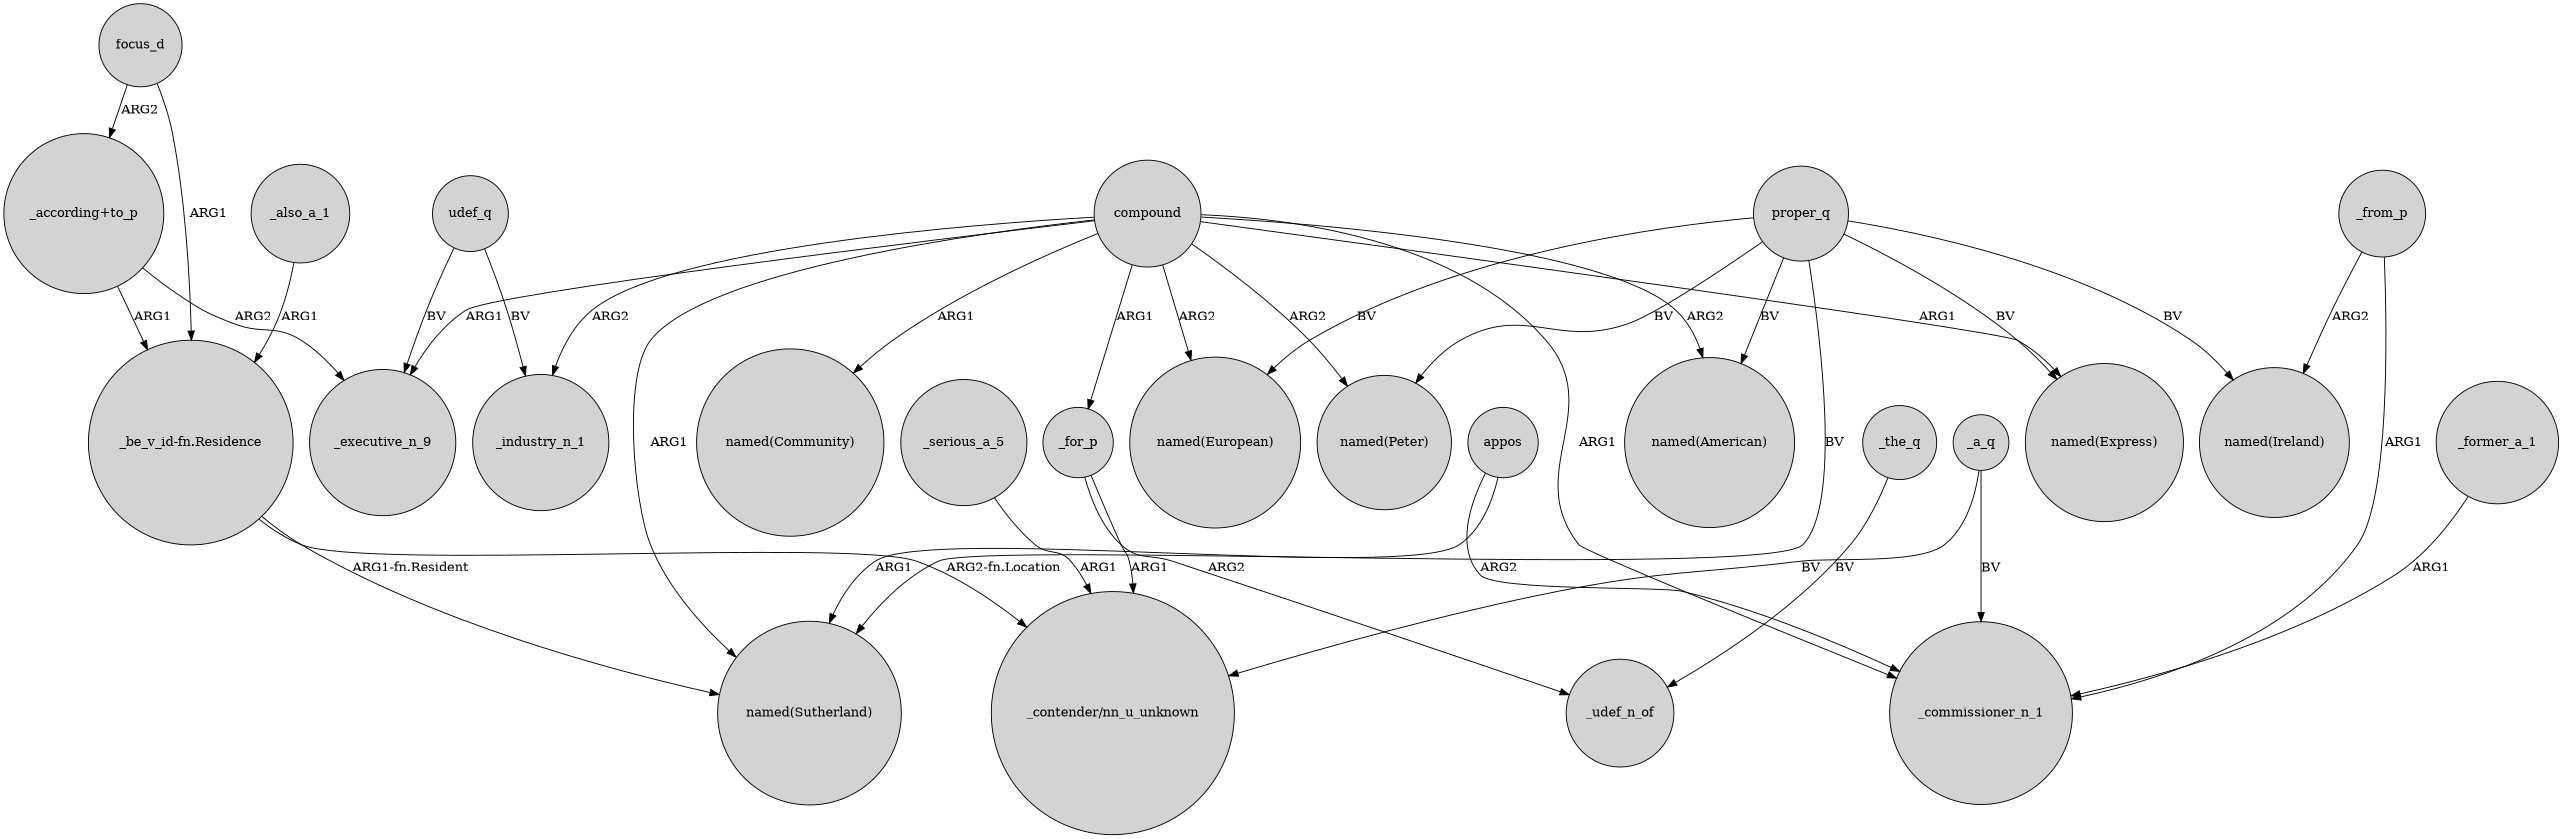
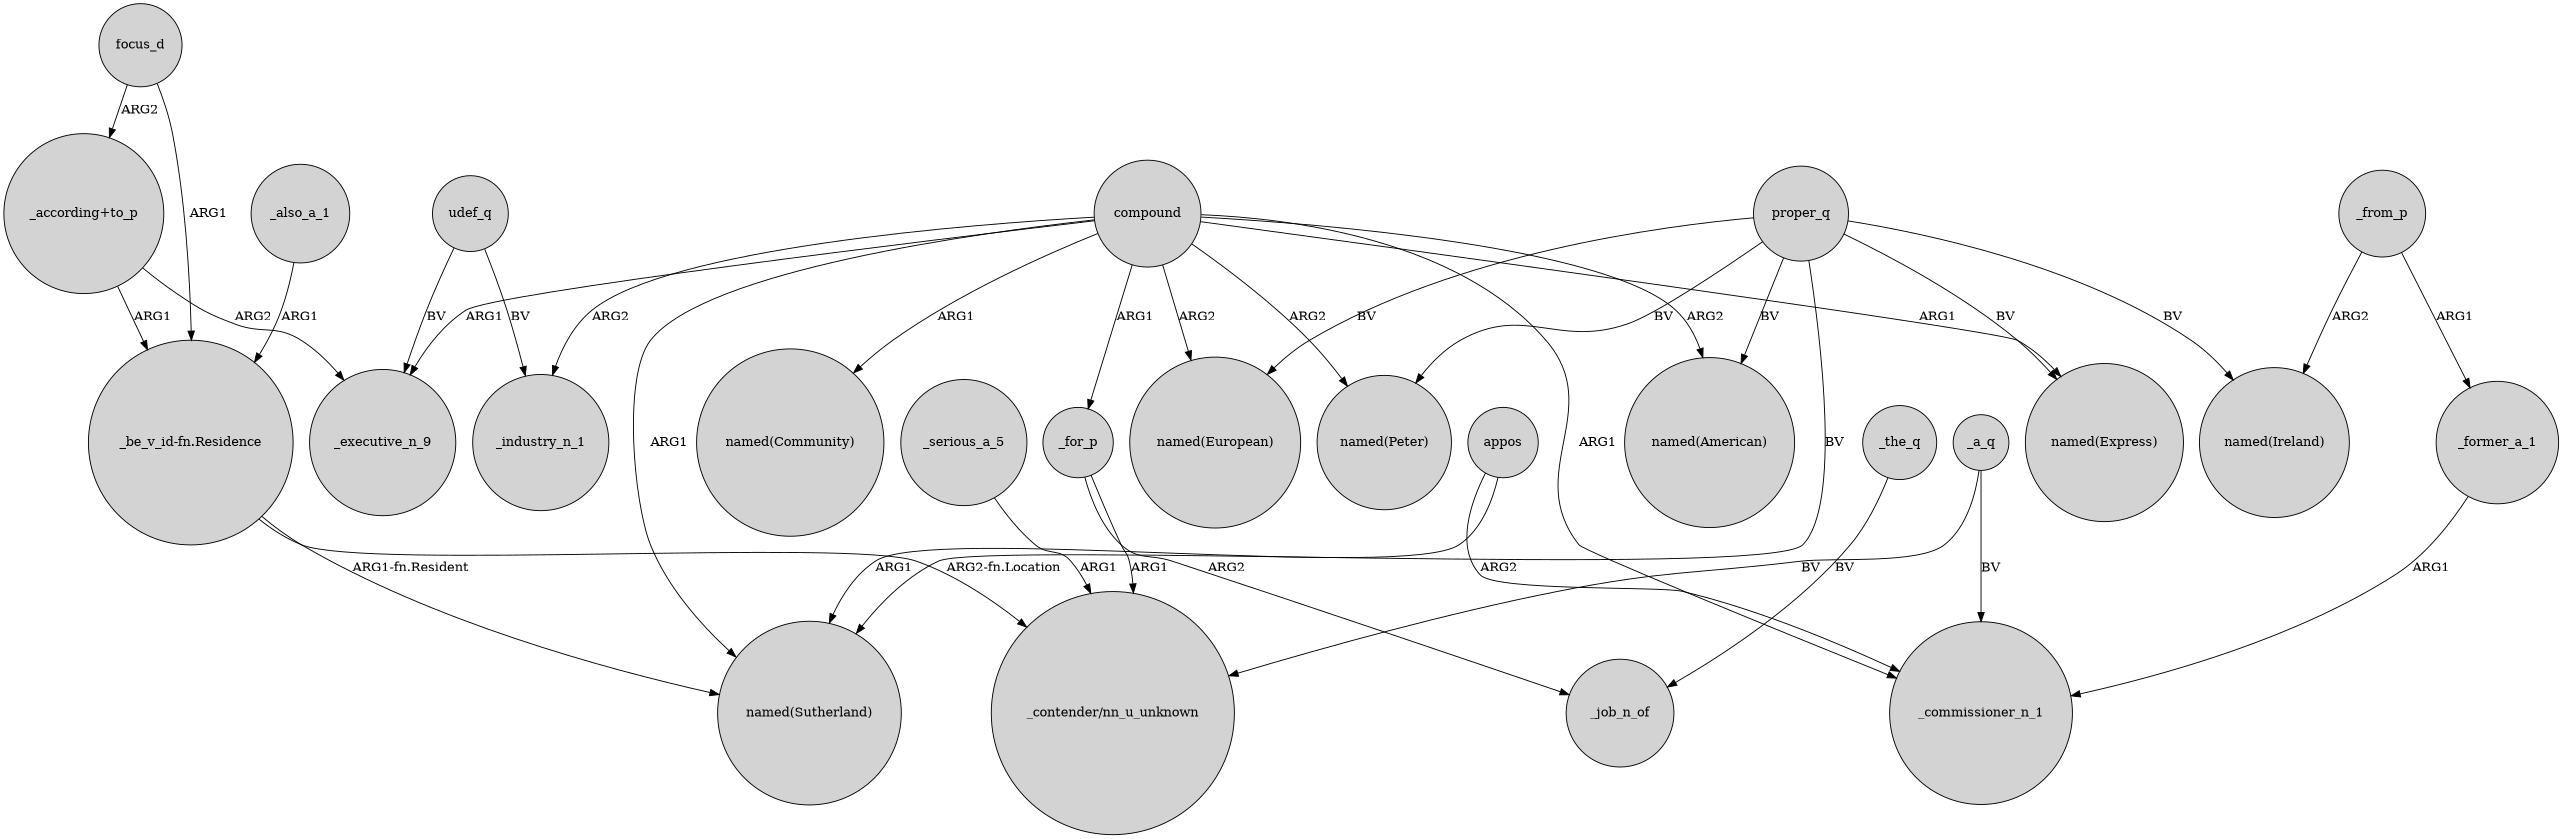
  digraph {
    node [shape=circle style=filled]
    compound
    _industry_n_1
    "named(Peter)"
    "named(Community)"
    "named(Express)"
    "named(European)"
    n7 [label=_executive_n_9]
    "named(Sutherland)"
    _commissioner_n_1
    "named(American)"
    _for_p
    proper_q
    "named(Ireland)"
-   _job_n_of [label=_udef_n_of]
+   _job_n_of
    "_contender/nn_u_unknown"
    focus_d
    "_according+to_p"
    "_be_v_id-fn.Residence"
    _from_p
    udef_q
    _a_q
    n22 [label=_serious_a_5]
    _the_q
    _former_a_1
    appos
    _also_a_1
    compound -> _industry_n_1 [label=ARG2]
    compound -> "named(Peter)" [label=ARG2]
    compound -> "named(Community)" [label=ARG1]
    compound -> "named(Express)" [label=ARG1]
    compound -> "named(European)" [label=ARG2]
    compound -> n7 [label=ARG1]
    compound -> "named(Sutherland)" [label=ARG1]
    compound -> _commissioner_n_1 [label=ARG1]
    compound -> "named(American)" [label=ARG2]
    compound -> _for_p [label=ARG1]
    _for_p -> _job_n_of [label=ARG2]
    _for_p -> "_contender/nn_u_unknown" [label=ARG1]
    proper_q -> "named(Peter)" [label=BV]
    proper_q -> "named(Express)" [label=BV]
    proper_q -> "named(European)" [label=BV]
    proper_q -> "named(Sutherland)" [label=BV]
    proper_q -> "named(American)" [label=BV]
    proper_q -> "named(Ireland)" [label=BV]
    focus_d -> "_according+to_p" [label=ARG2]
    focus_d -> "_be_v_id-fn.Residence" [label=ARG1]
    "_according+to_p" -> n7 [label=ARG2]
    "_according+to_p" -> "_be_v_id-fn.Residence" [label=ARG1]
    "_be_v_id-fn.Residence" -> "named(Sutherland)" [label="ARG1-fn.Resident"]
    "_be_v_id-fn.Residence" -> "_contender/nn_u_unknown" [label="ARG2-fn.Location"]
-   _from_p -> _commissioner_n_1 [label=ARG1]
+   _from_p -> _former_a_1 [label=ARG1]
    _from_p -> "named(Ireland)" [label=ARG2]
    udef_q -> _industry_n_1 [label=BV]
    udef_q -> n7 [label=BV]
    _a_q -> _commissioner_n_1 [label=BV]
    _a_q -> "_contender/nn_u_unknown" [label=BV]
    n22 -> "_contender/nn_u_unknown" [label=ARG1]
    _the_q -> _job_n_of [label=BV]
    _former_a_1 -> _commissioner_n_1 [label=ARG1]
    appos -> "named(Sutherland)" [label=ARG1]
    appos -> _commissioner_n_1 [label=ARG2]
    _also_a_1 -> "_be_v_id-fn.Residence" [label=ARG1]
  }
